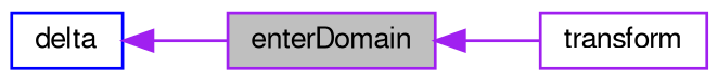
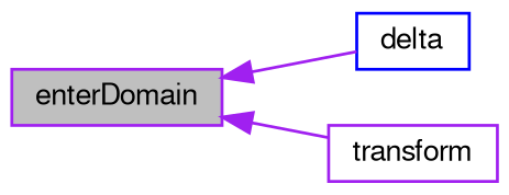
  digraph {
    rankdir=LR
    node [color=purple fontname=FreeSans fontsize=10 shape=record]
    edge [color=purple dir=back fontname=FreeSans fontsize=10 labelfontname=FreeSans labelfontsize=10 style=solid]
    n1 [fillcolor=grey75 fontcolor=black height=0.2 label=enterDomain style=filled width=0.4]
    n2 [color=blue height=0.2 label=delta width=0.4]
    n3 [height=0.2 label=transform width=0.4]
-   n2 -> n1
+   n1 -> n2
    n1 -> n3
  }
